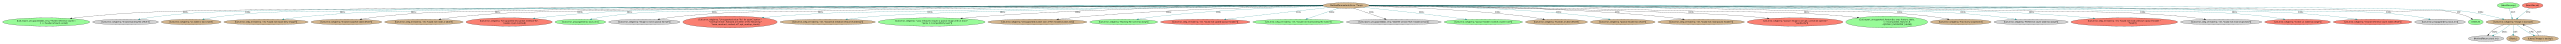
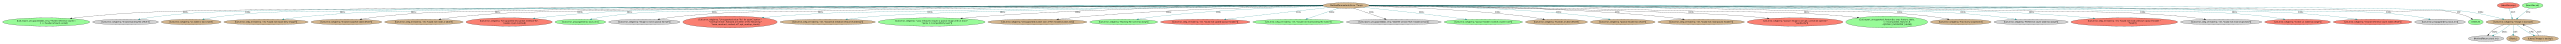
  digraph {
    fontname=Nunito
    node [fillcolor=tan fontname=Nunito style=filled]
    edge [color=teal fontname=Nunito]
    n1 [label="(Call,error_setg(errp, \"Image is too big\"))"]
    n2 [fillcolor=lightgrey label="(MethodReturn,static int)"]
    n3 [label="(Block,)"]
    n4 [label="(Literal,\"Image is too big\")"]
    n5 [label="(MethodParameterIn,Error **errp)"]
    n6 [fillcolor=palegreen label="(Call,report_unsupported(bs, errp, \"%d bit reference counts\",\n                           1 << header.refcount_order))"]
    n7 [fillcolor=lightgrey label="(Call,error_setg(errp, \"Invalid backing file offset\"))"]
    n8 [label="(Call,error_setg(errp, \"L1 table is too small\"))"]
    n9 [label="(Call,error_setg_errno(errp, -ret, \"Could not repair dirty image\"))"]
    n10 [label="(Call,error_setg(errp, \"Invalid snapshot table offset\"))"]
    n11 [label="(Call,error_setg_errno(errp, -ret, \"Could not read L1 table\"))"]
    n12 [fillcolor=salmon label="(Call,error_setg(errp, \"Unsupported encryption method: %i\",\n                   header.crypt_method))"]
    n13 [fillcolor=palegreen label="(Call,error_propagate(errp, local_err))"]
    n14 [fillcolor=lightgrey label="(Call,error_setg(errp, \"Image is not in qcow2 format\"))"]
    n15 [fillcolor=salmon label="(Call,error_setg(errp, \"Unsupported value '%s' for qcow2 option \"\n                   \"'overlap-check'. Allowed are either of the following: \"\n                   \"none, constant, cached, all\", opt_overlap_check))"]
    n16 [label="(Call,error_setg_errno(errp, -ret, \"Could not initialize refcount handling\"))"]
    n17 [fillcolor=palegreen label="(Call,error_setg(errp, \"Lazy refcounts require a qcow2 image with at least \"\n                   \"qemu 1.1 compatibility level\"))"]
    n18 [label="(Call,error_setg(errp, \"Unsupported cluster size: 2^%i\", header.cluster_bits))"]
    n19 [fillcolor=palegreen label="(Call,error_setg(errp, \"Backing file name too long\"))"]
    n20 [fillcolor=salmon label="(Call,error_setg_errno(errp, -ret, \"Could not update qcow2 header\"))"]
    n21 [fillcolor=palegreen label="(Call,error_setg_errno(errp, -ret, \"Could not read backing file name\"))"]
    n22 [fillcolor=lightgrey label="(Call,report_unsupported(bs, errp, \"QCOW version %d\", header.version))"]
    n23 [fillcolor=palegreen label="(Call,error_setg(errp, \"qcow2 header exceeds cluster size\"))"]
    n24 [label="(Call,error_setg(errp, \"Invalid L1 table offset\"))"]
    n25 [label="(Call,error_setg(errp, \"qcow2 header too short\"))"]
    n26 [label="(Call,error_setg_errno(errp, -ret, \"Could not read qcow2 header\"))"]
    n27 [fillcolor=salmon label="(Call,error_setg(errp, \"qcow2: Image is corrupt; cannot be opened \"\n                       \"read/write\"))"]
    n28 [fillcolor=palegreen label="(Call,report_unsupported_feature(bs, errp, feature_table,\n                                   s->incompatible_features &\n                                   ~QCOW2_INCOMPAT_MASK))"]
    n29 [label="(Call,error_setg(errp, \"Too many snapshots\"))"]
    n30 [fillcolor=lightgrey label="(Call,error_setg(errp, \"Reference count table too large\"))"]
    n31 [fillcolor=salmon label="(Call,error_setg_errno(errp, -ret, \"Could not read unknown qcow2 header \"\n                             \"fields\"))"]
    n32 [fillcolor=lightgrey label="(Call,error_setg_errno(errp, -ret, \"Could not read snapshots\"))"]
    n33 [fillcolor=salmon label="(Call,error_setg(errp, \"Active L1 table too large\"))"]
    n34 [fillcolor=salmon label="(Call,error_setg(errp, \"Invalid reference count table offset\"))"]
    n35 [fillcolor=lightgrey label="(Call,error_propagate(errp, local_err))"]
    1000120 [fillcolor=palegreen]
-   n37 [fillcolor=palegreen label="(Identifier,errp)"]
-   n38 [fillcolor=salmon label="(Identifier,ret)"]
+   n37 [fillcolor=salmon label="(Identifier,errp)"]
+   n38 [fillcolor=palegreen label="(Identifier,ret)"]
    n1 -> n2 [color=black label="DDG: "]
    n1 -> n2 [label="DDG: "]
    n1 -> n3 [label="AST: "]
    n1 -> n4 [label="CFG: "]
    n4 -> n1 [color=black label="AST: "]
    n5 -> n1 [label="DDG: "]
    n5 -> n6 [color=black label="DDG: "]
    n5 -> n7 [label="DDG: "]
    n5 -> n8 [label="DDG: "]
    n5 -> n9 [label="DDG: "]
    n5 -> n10 [color=black label="DDG: "]
    n5 -> n11 [color=black label="DDG: "]
    n5 -> n12 [label="DDG: "]
    n5 -> n13 [label="DDG: "]
    n5 -> n14 [color=black label="DDG: "]
    n5 -> n15 [label="DDG: "]
    n5 -> n16 [label="DDG: "]
    n5 -> n17 [color=black label="DDG: "]
    n5 -> n18 [color=black label="DDG: "]
    n5 -> n19 [label="DDG: "]
    n5 -> n20 [label="DDG: "]
    n5 -> n21 [label="DDG: "]
    n5 -> n22 [color=black label="DDG: "]
    n5 -> n23 [label="DDG: "]
    n5 -> n24 [color=black label="DDG: "]
    n5 -> n25 [label="DDG: "]
    n5 -> n26 [color=black label="DDG: "]
    n5 -> n27 [color=black label="DDG: "]
    n5 -> n28 [color=black label="DDG: "]
    n5 -> n29 [color=black label="DDG: "]
    n5 -> n30 [label="DDG: "]
    n5 -> n31 [label="DDG: "]
    n5 -> n32 [color=black label="DDG: "]
    n5 -> n33 [label="DDG: "]
    n5 -> n34 [label="DDG: "]
    n5 -> n35 [label="DDG: "]
    n5 -> 1000120 [color=black label="AST: "]
    n37 -> n1 [label="AST: "]
    n38 -> n1 [label="CFG: "]
  }
